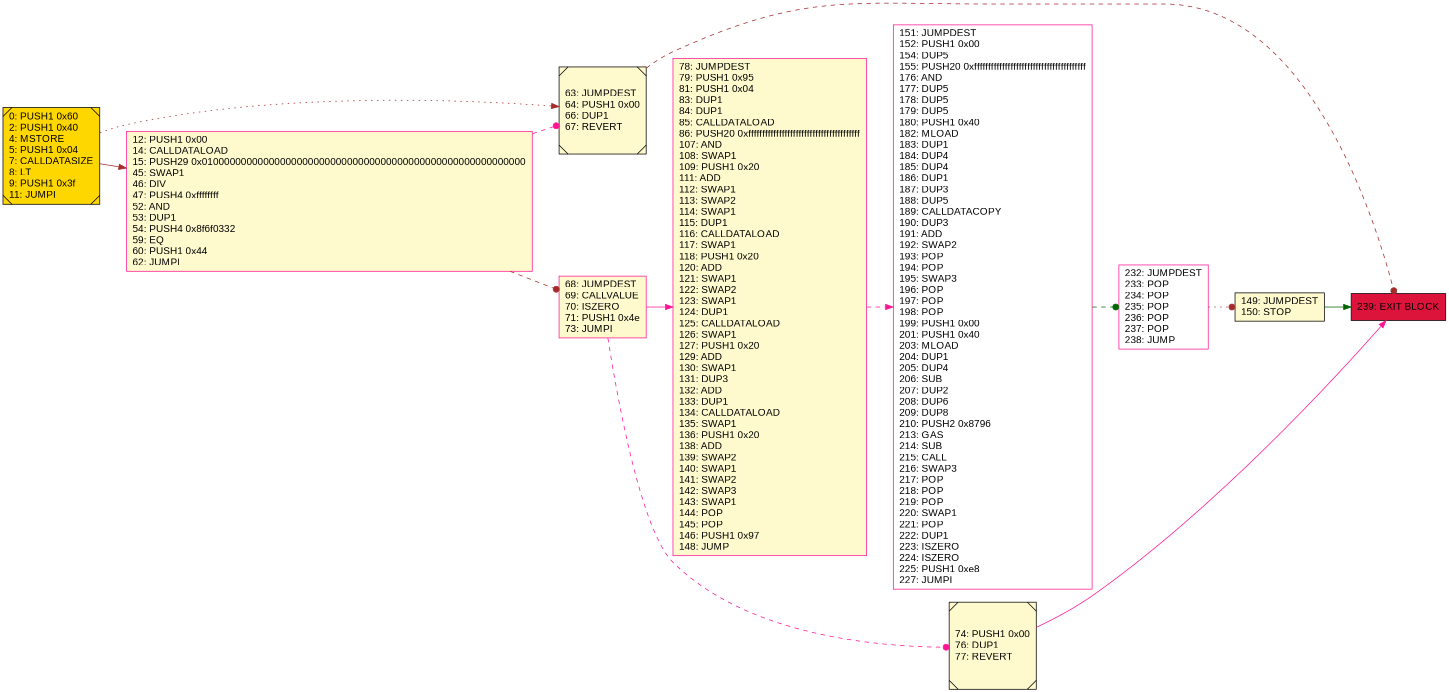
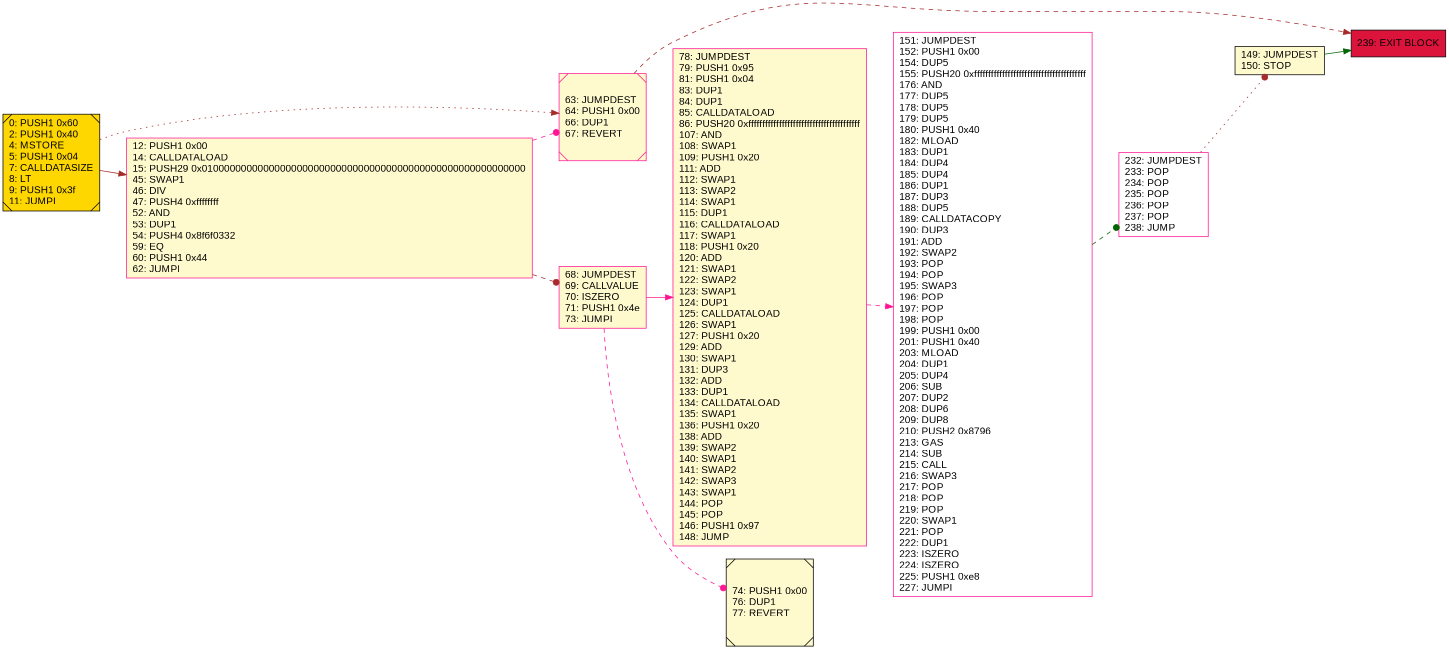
  digraph {
    rankdir=LR
    node [color=deeppink fillcolor=lemonchiffon fontcolor=black fontname=arial shape=box style=filled]
    edge [arrowhead=normal color=brown style=dashed]
    n1 [fillcolor=white label="151: JUMPDEST\l152: PUSH1 0x00\l154: DUP5\l155: PUSH20 0xffffffffffffffffffffffffffffffffffffffff\l176: AND\l177: DUP5\l178: DUP5\l179: DUP5\l180: PUSH1 0x40\l182: MLOAD\l183: DUP1\l184: DUP4\l185: DUP4\l186: DUP1\l187: DUP3\l188: DUP5\l189: CALLDATACOPY\l190: DUP3\l191: ADD\l192: SWAP2\l193: POP\l194: POP\l195: SWAP3\l196: POP\l197: POP\l198: POP\l199: PUSH1 0x00\l201: PUSH1 0x40\l203: MLOAD\l204: DUP1\l205: DUP4\l206: SUB\l207: DUP2\l208: DUP6\l209: DUP8\l210: PUSH2 0x8796\l213: GAS\l214: SUB\l215: CALL\l216: SWAP3\l217: POP\l218: POP\l219: POP\l220: SWAP1\l221: POP\l222: DUP1\l223: ISZERO\l224: ISZERO\l225: PUSH1 0xe8\l227: JUMPI\l"]
    n2 [fillcolor=white label="232: JUMPDEST\l233: POP\l234: POP\l235: POP\l236: POP\l237: POP\l238: JUMP\l"]
    n3 [color=black label="149: JUMPDEST\l150: STOP\l"]
    n4 [color=black fillcolor=crimson label="239: EXIT BLOCK\l"]
    n5 [label="78: JUMPDEST\l79: PUSH1 0x95\l81: PUSH1 0x04\l83: DUP1\l84: DUP1\l85: CALLDATALOAD\l86: PUSH20 0xffffffffffffffffffffffffffffffffffffffff\l107: AND\l108: SWAP1\l109: PUSH1 0x20\l111: ADD\l112: SWAP1\l113: SWAP2\l114: SWAP1\l115: DUP1\l116: CALLDATALOAD\l117: SWAP1\l118: PUSH1 0x20\l120: ADD\l121: SWAP1\l122: SWAP2\l123: SWAP1\l124: DUP1\l125: CALLDATALOAD\l126: SWAP1\l127: PUSH1 0x20\l129: ADD\l130: SWAP1\l131: DUP3\l132: ADD\l133: DUP1\l134: CALLDATALOAD\l135: SWAP1\l136: PUSH1 0x20\l138: ADD\l139: SWAP2\l140: SWAP1\l141: SWAP2\l142: SWAP3\l143: SWAP1\l144: POP\l145: POP\l146: PUSH1 0x97\l148: JUMP\l"]
    n6 [label="68: JUMPDEST\l69: CALLVALUE\l70: ISZERO\l71: PUSH1 0x4e\l73: JUMPI\l"]
    n7 [color=black label="74: PUSH1 0x00\l76: DUP1\l77: REVERT\l" shape=Msquare]
-   n8 [color=black label="63: JUMPDEST\l64: PUSH1 0x00\l66: DUP1\l67: REVERT\l" shape=Msquare]
+   n8 [label="63: JUMPDEST\l64: PUSH1 0x00\l66: DUP1\l67: REVERT\l" shape=Msquare]
    n9 [color=black fillcolor=gold label="0: PUSH1 0x60\l2: PUSH1 0x40\l4: MSTORE\l5: PUSH1 0x04\l7: CALLDATASIZE\l8: LT\l9: PUSH1 0x3f\l11: JUMPI\l" shape=Msquare]
    n10 [label="12: PUSH1 0x00\l14: CALLDATALOAD\l15: PUSH29 0x0100000000000000000000000000000000000000000000000000000000\l45: SWAP1\l46: DIV\l47: PUSH4 0xffffffff\l52: AND\l53: DUP1\l54: PUSH4 0x8f6f0332\l59: EQ\l60: PUSH1 0x44\l62: JUMPI\l"]
    n1 -> n2 [arrowhead=dot color=darkgreen]
    n2 -> n3 [arrowhead=dot style=dotted]
    n3 -> n4 [color=darkgreen style=solid]
    n5 -> n1 [color=deeppink]
    n6 -> n5 [color=deeppink style=solid]
    n6 -> n7 [arrowhead=dot color=deeppink]
-   n7 -> n4 [color=deeppink style=solid]
-   n8 -> n4 [arrowhead=dot]
+   n8 -> n4
    n9 -> n8 [style=dotted]
    n9 -> n10 [style=solid]
    n10 -> n6 [arrowhead=dot]
    n10 -> n8 [arrowhead=dot color=deeppink]
  }
